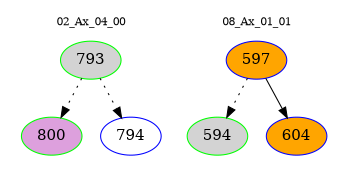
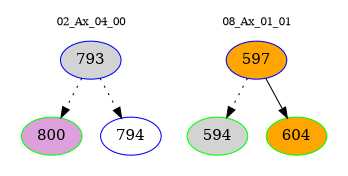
  digraph {
    node [color=blue fillcolor=lightgrey style=filled]
    edge [color=black style=dotted]
-   n1 [color=green label=793]
+   n1 [label=793]
    n2 [color=green fillcolor=plum label=800]
    n3 [fillcolor=white label=794]
    n4 [fillcolor=orange label=597]
    n5 [color=green label=594]
-   n6 [fillcolor=orange label=604]
+   n6 [color=green fillcolor=orange label=604]
    subgraph cluster_1 {
      color=white
      fontsize=10
      label="02_Ax_04_00"
      n1
      n2
      n3
    }
    subgraph cluster_2 {
      color=white
      fontsize=10
      label="08_Ax_01_01"
      n4
      n5
      n6
    }
    n1 -> n2
    n1 -> n3
    n4 -> n5
    n4 -> n6 [style=solid]
  }
